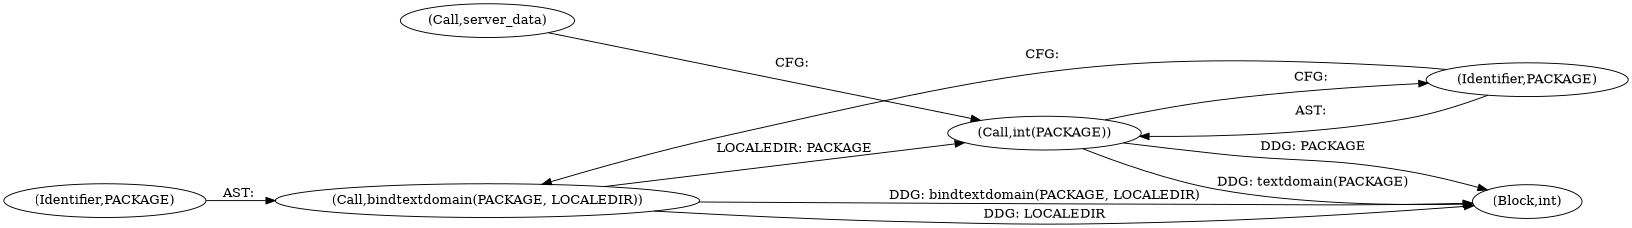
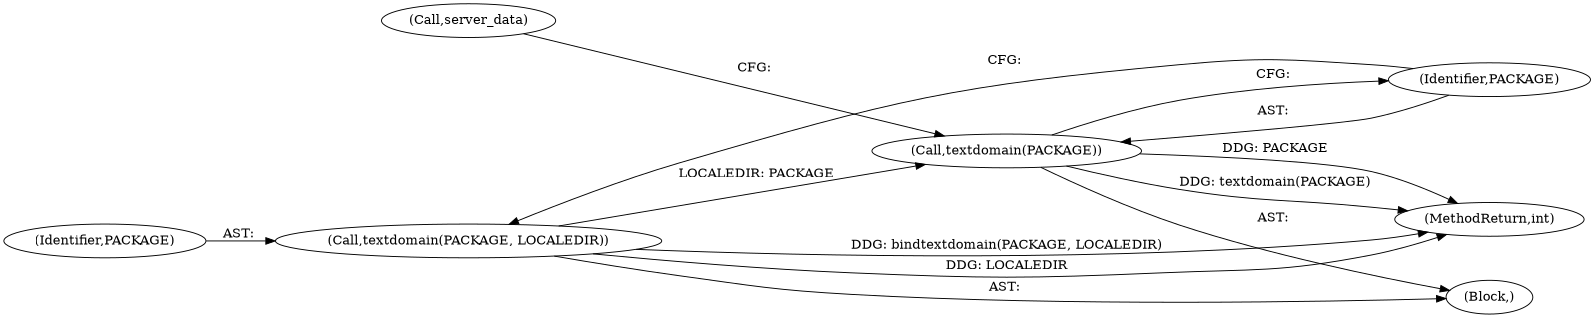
  digraph {
    rankdir=LR
-   n1 [label="(Call,bindtextdomain(PACKAGE, LOCALEDIR))"]
-   n2 [label="(Call,int(PACKAGE))"]
-   n4 [label="(Block,int)"]
+   n1 [label="(Call,textdomain(PACKAGE, LOCALEDIR))"]
+   n2 [label="(Call,textdomain(PACKAGE))"]
+   n3 [label="(Block,)"]
+   n4 [label="(MethodReturn,int)"]
    n5 [label="(Identifier,PACKAGE)"]
    n6 [label="(Call,server_data)"]
    n7 [label="(Identifier,PACKAGE)"]
    n1 -> n2 [label="LOCALEDIR: PACKAGE"]
+   n1 -> n3 [label="AST: "]
    n1 -> n4 [label="DDG: bindtextdomain(PACKAGE, LOCALEDIR)"]
    n1 -> n4 [label="DDG: LOCALEDIR"]
+   n2 -> n3 [label="AST: "]
    n2 -> n4 [label="DDG: PACKAGE"]
    n2 -> n4 [label="DDG: textdomain(PACKAGE)"]
    n2 -> n5 [label="CFG: "]
    n5 -> n1 [label="CFG: "]
    n5 -> n2 [label="AST: "]
    n6 -> n2 [label="CFG: "]
    n7 -> n1 [label="AST: "]
  }
